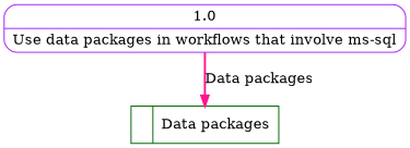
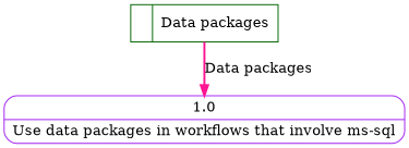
  digraph {
    n1 [label="{<f0> 1.0|<f1> Use data packages in workflows that involve ms-sql }" shape=Mrecord color=purple]
    n2 [color=darkgreen label="<f0>  |<f1> Data packages " shape=record]
-   n1 -> n2 [label="Data packages" color=deeppink style=bold]
+   n2 -> n1 [label="Data packages" color=deeppink style=bold]
  }
